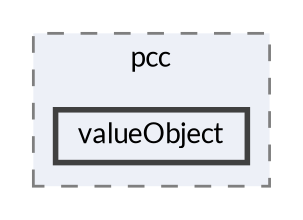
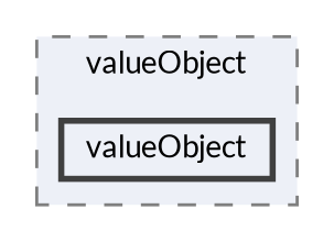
  digraph {
    compound=true
    rankdir=LR
    fontname=Lato
    n1 [color=grey25 fillcolor="#edf0f7" fontname=Lato fontsize=10 height=0.2 label=valueObject shape=box style="filled,bold" width=0.4]
    subgraph cluster_1 {
      bgcolor="#edf0f7"
      fontsize=10
-     label=pcc
+     label=valueObject
      pencolor=grey50
      style="filled,dashed"
      n1
    }
  }
